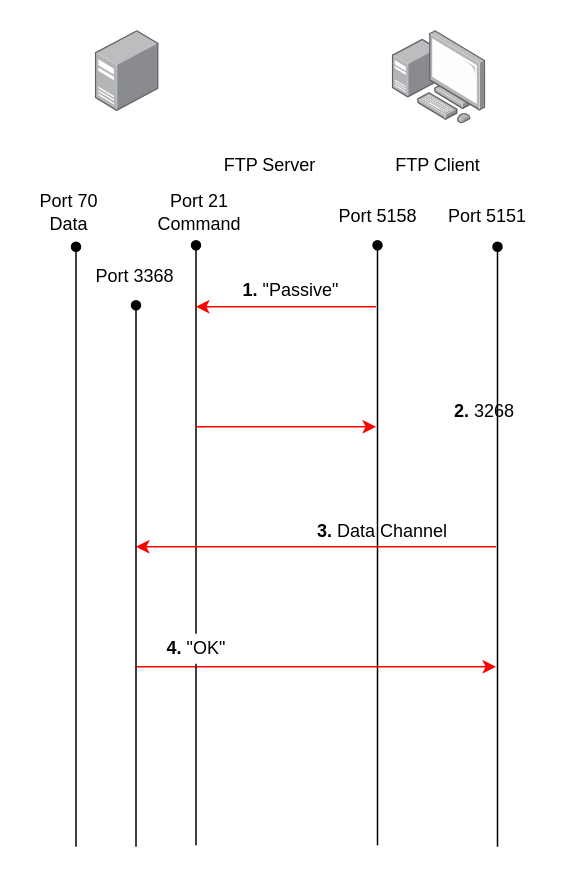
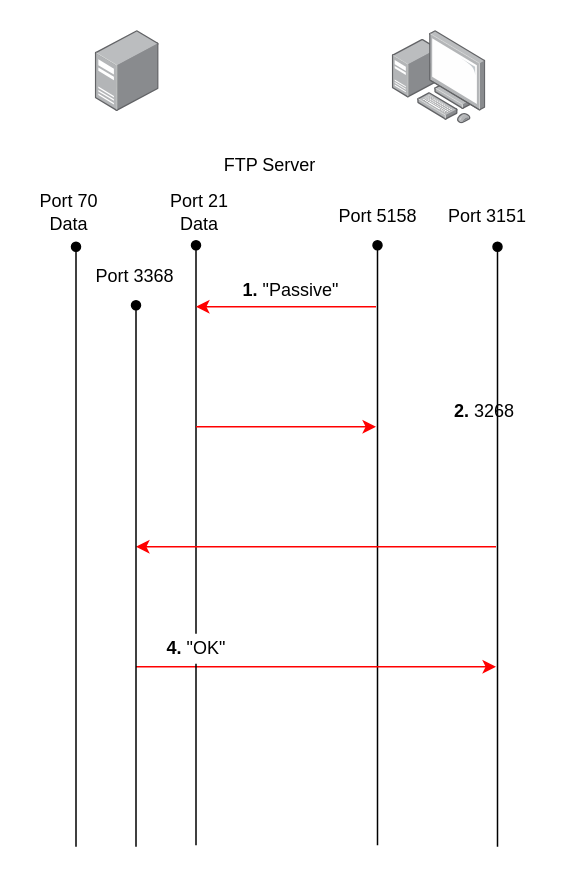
  <mxCell id="0" />
  <mxCell id="1" parent="0" />
  <mxCell id="2" value="" style="points=[];aspect=fixed;html=1;align=center;shadow=0;dashed=0;image;image=img/lib/allied_telesis/computer_and_terminals/Server_Desktop.svg;" parent="1" vertex="1"><mxGeometry x="63" y="20" width="42.6" height="54" as="geometry" /></mxCell>
  <mxCell id="3" value="" style="points=[];aspect=fixed;html=1;align=center;shadow=0;dashed=0;image;image=img/lib/allied_telesis/computer_and_terminals/Personal_Computer_with_Server.svg;" parent="1" vertex="1"><mxGeometry x="261" y="20" width="62.4" height="62.4" as="geometry" /></mxCell>
  <mxCell id="4" value="" style="endArrow=oval;html=1;endFill=1;" parent="1" edge="1"><mxGeometry width="50" height="50" relative="1" as="geometry"><mxPoint x="251" y="563" as="sourcePoint" /><mxPoint x="251" y="163" as="targetPoint" /></mxGeometry></mxCell>
  <mxCell id="5" value="" style="endArrow=oval;html=1;startArrow=none;startFill=0;endFill=1;" parent="1" edge="1"><mxGeometry width="50" height="50" relative="1" as="geometry"><mxPoint x="331" y="564" as="sourcePoint" /><mxPoint x="331" y="164" as="targetPoint" /></mxGeometry></mxCell>
  <mxCell id="6" value="" style="endArrow=oval;html=1;endFill=1;startArrow=none;" parent="1" edge="1" source="23"><mxGeometry width="50" height="50" relative="1" as="geometry"><mxPoint x="130" y="563" as="sourcePoint" /><mxPoint x="130" y="163" as="targetPoint" /></mxGeometry></mxCell>
  <mxCell id="7" value="" style="endArrow=oval;html=1;endFill=1;" parent="1" edge="1"><mxGeometry width="50" height="50" relative="1" as="geometry"><mxPoint x="50" y="564" as="sourcePoint" /><mxPoint x="50" y="164" as="targetPoint" /></mxGeometry></mxCell>
- <mxCell id="8" value="FTP Client" style="text;html=1;align=center;verticalAlign=middle;resizable=0;points=[];autosize=1;strokeColor=none;fillColor=none;" parent="1" vertex="1"><mxGeometry x="256" y="100" width="70" height="20" as="geometry" /></mxCell>
  <mxCell id="9" value="FTP Server" style="text;html=1;align=center;verticalAlign=middle;resizable=0;points=[];autosize=1;strokeColor=none;fillColor=none;" parent="1" vertex="1"><mxGeometry x="139.3" y="100" width="80" height="20" as="geometry" /></mxCell>
  <mxCell id="10" value="Port 5158" style="text;html=1;align=center;verticalAlign=middle;resizable=0;points=[];autosize=1;strokeColor=none;fillColor=none;" parent="1" vertex="1"><mxGeometry x="216" y="134" width="70" height="20" as="geometry" /></mxCell>
- <mxCell id="11" value="Port 5151" style="text;html=1;align=center;verticalAlign=middle;resizable=0;points=[];autosize=1;strokeColor=none;fillColor=none;" parent="1" vertex="1"><mxGeometry x="289" y="134" width="70" height="20" as="geometry" /></mxCell>
- <mxCell id="12" value="Port 21&lt;br&gt;Command" style="text;html=1;align=center;verticalAlign=middle;resizable=0;points=[];autosize=1;strokeColor=none;fillColor=none;" parent="1" vertex="1"><mxGeometry x="97" y="126" width="70" height="30" as="geometry" /></mxCell>
+ <mxCell id="11" value="Port 3151" style="text;html=1;align=center;verticalAlign=middle;resizable=0;points=[];autosize=1;strokeColor=none;fillColor=none;" parent="1" vertex="1"><mxGeometry x="289" y="134" width="70" height="20" as="geometry" /></mxCell>
+ <mxCell id="12" value="Port 21&lt;br&gt;Data" style="text;html=1;align=center;verticalAlign=middle;resizable=0;points=[];autosize=1;strokeColor=none;fillColor=none;" parent="1" vertex="1"><mxGeometry x="97" y="126" width="70" height="30" as="geometry" /></mxCell>
  <mxCell id="13" value="Port 70&lt;br&gt;Data" style="text;html=1;align=center;verticalAlign=middle;resizable=0;points=[];autosize=1;strokeColor=none;fillColor=none;" parent="1" vertex="1"><mxGeometry x="20" y="126" width="50" height="30" as="geometry" /></mxCell>
  <mxCell id="14" value="" style="endArrow=classic;html=1;fontColor=#FF3333;fillColor=#e51400;strokeColor=#FF0000;" parent="1" edge="1"><mxGeometry width="50" height="50" relative="1" as="geometry"><mxPoint x="250" y="204" as="sourcePoint" /><mxPoint x="130" y="204" as="targetPoint" /></mxGeometry></mxCell>
  <mxCell id="15" value="&lt;b&gt;1.&amp;nbsp;&lt;/b&gt;&quot;Passive&quot;" style="text;html=1;align=center;verticalAlign=middle;resizable=0;points=[];autosize=1;strokeColor=none;fillColor=none;" parent="1" vertex="1"><mxGeometry x="153" y="183" width="80" height="20" as="geometry" /></mxCell>
  <mxCell id="16" value="&lt;b&gt;2.&amp;nbsp;&lt;/b&gt;3268" style="text;html=1;align=center;verticalAlign=middle;resizable=0;points=[];autosize=1;strokeColor=none;fillColor=none;" parent="1" vertex="1"><mxGeometry x="292" y="264" width="60" height="20" as="geometry" /></mxCell>
  <mxCell id="17" value="" style="endArrow=classic;html=1;fillColor=#e51400;strokeColor=#FF0000;" parent="1" edge="1"><mxGeometry width="50" height="50" relative="1" as="geometry"><mxPoint x="130" y="284" as="sourcePoint" /><mxPoint x="250" y="284" as="targetPoint" /></mxGeometry></mxCell>
  <mxCell id="18" value="" style="endArrow=none;html=1;strokeColor=#FF0000;startArrow=classic;startFill=1;endFill=0;" parent="1" edge="1"><mxGeometry width="50" height="50" relative="1" as="geometry"><mxPoint x="90" y="364" as="sourcePoint" /><mxPoint x="330" y="364" as="targetPoint" /></mxGeometry></mxCell>
- <mxCell id="19" value="&lt;b&gt;3.&lt;/b&gt; Data Channel" style="text;html=1;align=center;verticalAlign=middle;resizable=0;points=[];autosize=1;strokeColor=none;fillColor=none;" parent="1" vertex="1"><mxGeometry x="204" y="344" width="100" height="20" as="geometry" /></mxCell>
  <mxCell id="20" value="" style="endArrow=none;html=1;fontColor=#FF3333;strokeColor=#FF0000;startArrow=classic;startFill=1;endFill=0;" parent="1" edge="1"><mxGeometry width="50" height="50" relative="1" as="geometry"><mxPoint x="330" y="444" as="sourcePoint" /><mxPoint x="90" y="444" as="targetPoint" /></mxGeometry></mxCell>
  <mxCell id="21" value="" style="endArrow=oval;html=1;endFill=1;" edge="1" parent="1"><mxGeometry width="50" height="50" relative="1" as="geometry"><mxPoint x="90" y="564" as="sourcePoint" /><mxPoint x="90" y="203" as="targetPoint" /></mxGeometry></mxCell>
  <mxCell id="22" value="Port 3368" style="text;html=1;align=center;verticalAlign=middle;resizable=0;points=[];autosize=1;strokeColor=none;fillColor=none;" vertex="1" parent="1"><mxGeometry x="54.3" y="174" width="70" height="20" as="geometry" /></mxCell>
  <mxCell id="23" value="&lt;font color=&quot;#000000&quot;&gt;&lt;b&gt;4.&lt;/b&gt; &quot;OK&quot;&lt;/font&gt;" style="text;html=1;align=center;verticalAlign=middle;resizable=0;points=[];autosize=1;strokeColor=none;fillColor=none;fontColor=#FF3333;" parent="1" vertex="1"><mxGeometry x="105" y="422" width="50" height="20" as="geometry" /></mxCell>
  <mxCell id="24" value="" style="endArrow=none;html=1;endFill=1;" edge="1" parent="1" target="23"><mxGeometry width="50" height="50" relative="1" as="geometry"><mxPoint x="130" y="563" as="sourcePoint" /><mxPoint x="130" y="163" as="targetPoint" /></mxGeometry></mxCell>
